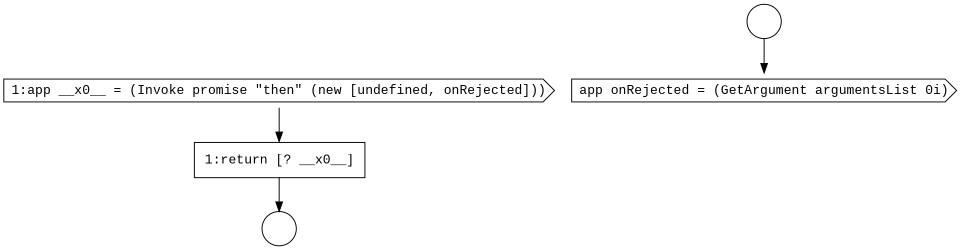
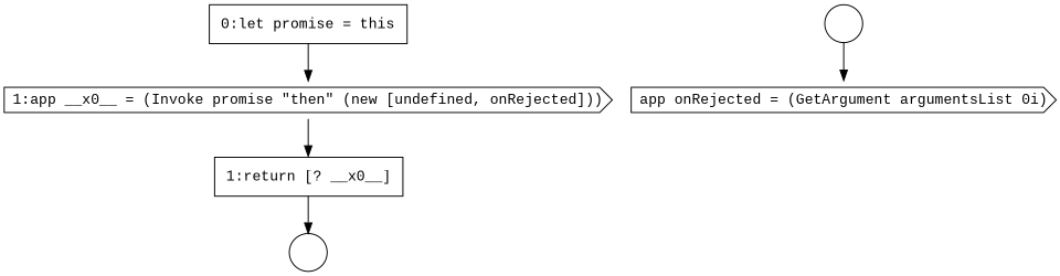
  digraph {
    fontname="Liberation Mono"
    node [color=black fillcolor=white fontname="Liberation Mono" shape=cds style=filled]
    edge [color=black fontname="Liberation Mono"]
    n1 [label=<<font color="black">1:app __x0__ = (Invoke promise &quot;then&quot; (new [undefined, onRejected]))</font>>]
    n2 [label=<<font color="black">     <table border="0" cellborder="1" cellspacing="0" cellpadding="10">       <tr><td align="left">1:return [? __x0__]</td></tr>     </table>   </font>> margin=0 shape=none]
    n3 [label=" " shape=circle]
    n4 [label=<<font color="black">app onRejected = (GetArgument argumentsList 0i)</font>>]
+   n5 [label=<<font color="black">     <table border="0" cellborder="1" cellspacing="0" cellpadding="10">       <tr><td align="left">0:let promise = this</td></tr>     </table>   </font>> margin=0 shape=none]
    n6 [label=" " shape=circle]
    n1 -> n2
    n2 -> n3
+   n5 -> n1
    n6 -> n4
  }
